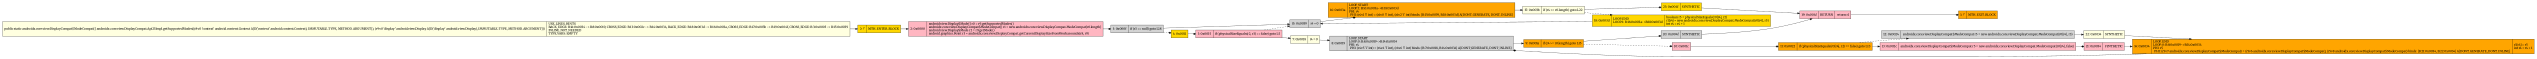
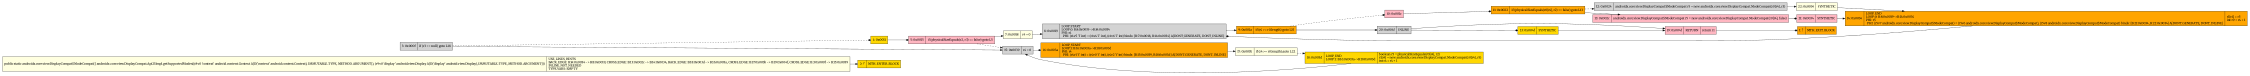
  digraph {
    fontname=Merriweather
    rankdir=LR
    node [fillcolor=lightpink fontname=Merriweather shape=record style=filled]
    edge [arrowhead=normal fontname=Merriweather]
    n1 [fillcolor=gold label="{0\:\ ?|MTH_ENTER_BLOCK\l}"]
-   n2 [label="{2\:\ 0x0000|android.view.Display$Mode[] r0 = r9.getSupportedModes()\landroidx.core.view.DisplayCompat$ModeCompat[] r1 = new androidx.core.view.DisplayCompat.ModeCompat[r0.length]\landroid.view.Display$Mode r2 = r9.getMode()\landroid.graphics.Point r3 = androidx.core.view.DisplayCompat.getCurrentDisplaySizeFromWorkarounds(r8, r9)\l}"]
    n3 [fillcolor=lightgrey label="{3\:\ 0x000f|if (r3 == null) goto L18\l}"]
    n4 [fillcolor=gold label="{4\:\ 0x0011}"]
    n5 [fillcolor=lightgrey label="{15\:\ 0x0039|r4 = 0\l}"]
    n6 [label="{5\:\ 0x0015|if (physicalSizeEquals(r2, r3) == false) goto L5\l}"]
    n7 [fillcolor=orange label="{16\:\ 0x003a|LOOP_START\lLOOP:1: B:16:0x003a\-\>B:18:0x003d\lPHI: r4 \l  PHI: (r4v1 'i' int) = (r4v0 'i' int), (r4v2 'i' int) binds: [B:15:0x0039, B:18:0x003d] A[DONT_GENERATE, DONT_INLINE]\l}"]
    n8 [fillcolor=lightyellow label="{7\:\ 0x0018|r4 = 0\l}"]
    n9 [fillcolor=lightgrey label="{8\:\ 0x0019|LOOP_START\lLOOP:0: B:8:0x0019\-\>B:14:0x0034\lPHI: r4 \l  PHI: (r4v5 'i' int) = (r4v4 'i' int), (r4v6 'i' int) binds: [B:7:0x0018, B:14:0x0034] A[DONT_GENERATE, DONT_INLINE]\l}"]
    n10 [fillcolor=orange label="{9\:\ 0x001a|if (r4 \>= r0.length) goto L15\l}"]
    n11 [label="{10\:\ 0x001c}"]
-   n12 [fillcolor=lightgrey label="{20\:\ 0x004f|SYNTHETIC\l}"]
+   n12 [fillcolor=lightgrey label="{20\:\ 0x004f|INLINE\l}"]
    n13 [fillcolor=orange label="{11\:\ 0x0022|if (physicalSizeEquals(r0[r4], r2) == false) goto L13\l}"]
    n14 [label="{19\:\ 0x004f|RETURN\l|return r1\l}"]
    n15 [fillcolor=lightgrey label="{12\:\ 0x0024|androidx.core.view.DisplayCompat$ModeCompat r5 = new androidx.core.view.DisplayCompat.ModeCompat(r0[r4], r3)\l}"]
    n16 [label="{13\:\ 0x002c|androidx.core.view.DisplayCompat$ModeCompat r5 = new androidx.core.view.DisplayCompat.ModeCompat(r0[r4], false)\l}"]
    n17 [fillcolor=lightyellow label="{22\:\ 0x0034|SYNTHETIC\l}"]
    n18 [label="{21\:\ 0x0034|SYNTHETIC\l}"]
-   n19 [fillcolor=orange label="{14\:\ 0x0034|LOOP_END\lLOOP:0: B:8:0x0019\-\>B:14:0x0034\lPHI: r5 \l  PHI: (r5v7 androidx.core.view.DisplayCompat$ModeCompat) = (r5v6 androidx.core.view.DisplayCompat$ModeCompat), (r5v8 androidx.core.view.DisplayCompat$ModeCompat) binds: [B:21:0x0034, B:22:0x0034] A[DONT_GENERATE, DONT_INLINE]\l|r1[r4] = r5\lint r4 = r4 + 1\l}"]
+   n19 [fillcolor=orange label="{14\:\ 0x0034|LOOP_END\lLOOP:0: B:8:0x0019\-\>B:14:0x0034\lPHI: r5 \l  PHI: (r5v7 androidx.core.view.DisplayCompat$ModeCompat) = (r5v6 androidx.core.view.DisplayCompat$ModeCompat), (r5v8 androidx.core.view.DisplayCompat$ModeCompat) binds: [B:21:0x0034, B:22:0x0034] A[DONT_GENERATE, DONT_INLINE]\l|r1[r4] = r5\lint r9 = r4 + 1\l}"]
    n20 [fillcolor=orange label="{1\:\ ?|MTH_EXIT_BLOCK\l}"]
    n21 [fillcolor=lightyellow label="{17\:\ 0x003b|if (r4 \>= r0.length) goto L22\l}"]
    n22 [fillcolor=gold label="{18\:\ 0x003d|LOOP_END\lLOOP:1: B:16:0x003a\-\>B:18:0x003d\l|boolean r5 = physicalSizeEquals(r0[r4], r2)\lr1[r4] = new androidx.core.view.DisplayCompat.ModeCompat(r0[r4], r5)\lint r4 = r4 + 1\l}"]
    n23 [fillcolor=gold label="{23\:\ 0x004f|SYNTHETIC\l}"]
    n24 [fillcolor=lightyellow label="{public static androidx.core.view.DisplayCompat$ModeCompat[] androidx.core.view.DisplayCompat.Api23Impl.getSupportedModes((r8v0 'context' android.content.Context A[D('context' android.content.Context), IMMUTABLE_TYPE, METHOD_ARGUMENT]), (r9v0 'display' android.view.Display A[D('display' android.view.Display), IMMUTABLE_TYPE, METHOD_ARGUMENT]))  | USE_LINES_HINTS\lBACK_EDGE: B:14:0x0034 \-\> B:8:0x0019, CROSS_EDGE: B:13:0x002c \-\> B:14:0x0034, BACK_EDGE: B:18:0x003d \-\> B:16:0x003a, CROSS_EDGE: B:17:0x003b \-\> B:19:0x004f, CROSS_EDGE: B:3:0x000f \-\> B:15:0x0039\lINLINE_NOT_NEEDED\lTYPE_VARS: EMPTY\l}"]
-   n1 -> n2
-   n2 -> n3 [arrowhead=diamond]
    n3 -> n4 [arrowhead=diamond style=dashed]
    n3 -> n5
    n4 -> n6 [arrowhead=diamond]
    n5 -> n7 [arrowhead=diamond]
    n6 -> n5 [style=dashed]
    n6 -> n8
    n7 -> n21
    n8 -> n9
    n9 -> n10
    n10 -> n11 [arrowhead=diamond style=dashed]
    n10 -> n12 [arrowhead=diamond]
    n11 -> n13 [arrowhead=diamond]
    n12 -> n14
    n13 -> n15 [style=dashed]
    n13 -> n16
    n14 -> n20 [arrowhead=diamond]
    n15 -> n17
    n16 -> n18 [arrowhead=diamond]
    n17 -> n19
    n18 -> n19
    n19 -> n9 [arrowhead=diamond]
    n21 -> n22 [style=dashed]
-   n21 -> n23 [arrowhead=diamond]
+   n12 -> n23 [arrowhead=diamond]
    n22 -> n5
    n23 -> n14
    n24 -> n1
  }
